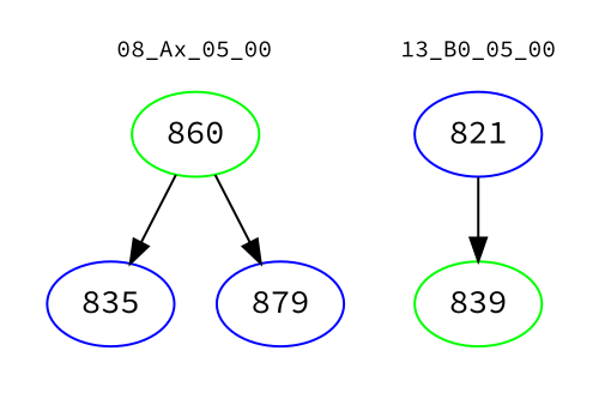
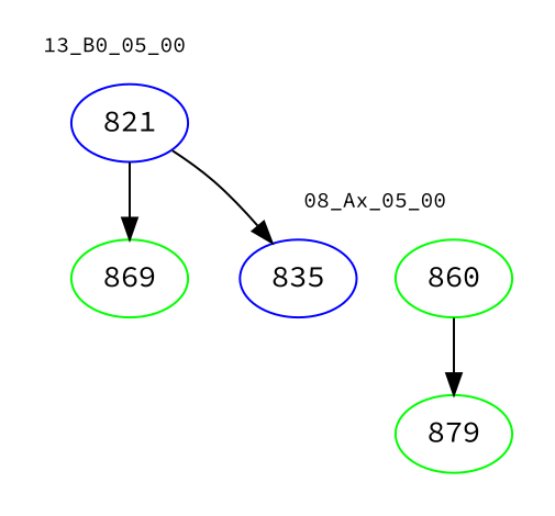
  digraph {
    fontname="Source Code Pro"
    node [color=green fontname="Source Code Pro"]
    edge [color=black fontname="Source Code Pro"]
    n1 [label=860]
    n2 [color=blue label=835]
-   n3 [color=blue label=879]
+   n3 [label=879]
    n4 [color=blue label=821]
-   n5 [label=839]
+   n5 [label=869]
    subgraph cluster_1 {
      color=white
      fontsize=10
      label="08_Ax_05_00"
      n1
      n2
      n3
    }
    subgraph cluster_2 {
      color=white
      fontsize=10
      label="13_B0_05_00"
      n4
      n5
    }
-   n1 -> n2
+   n4 -> n2
    n1 -> n3
    n4 -> n5
  }
